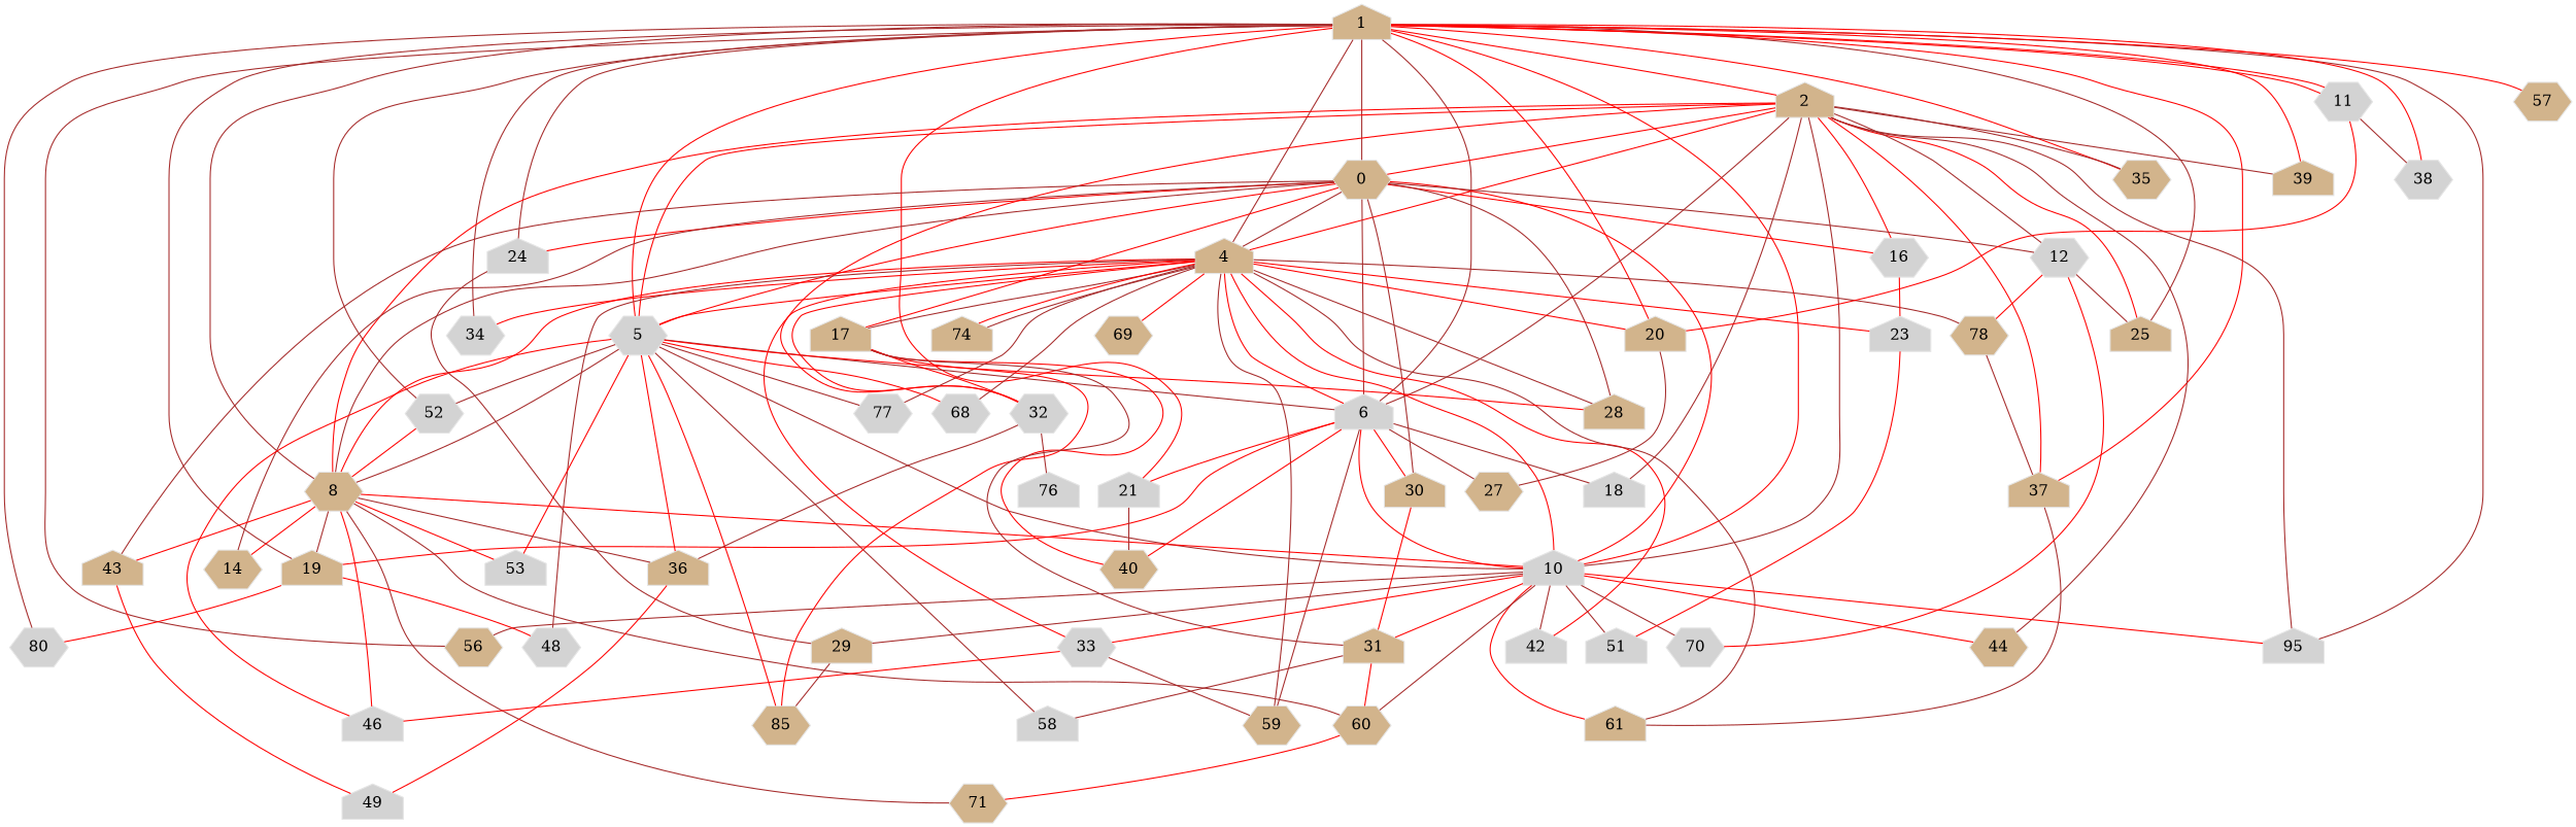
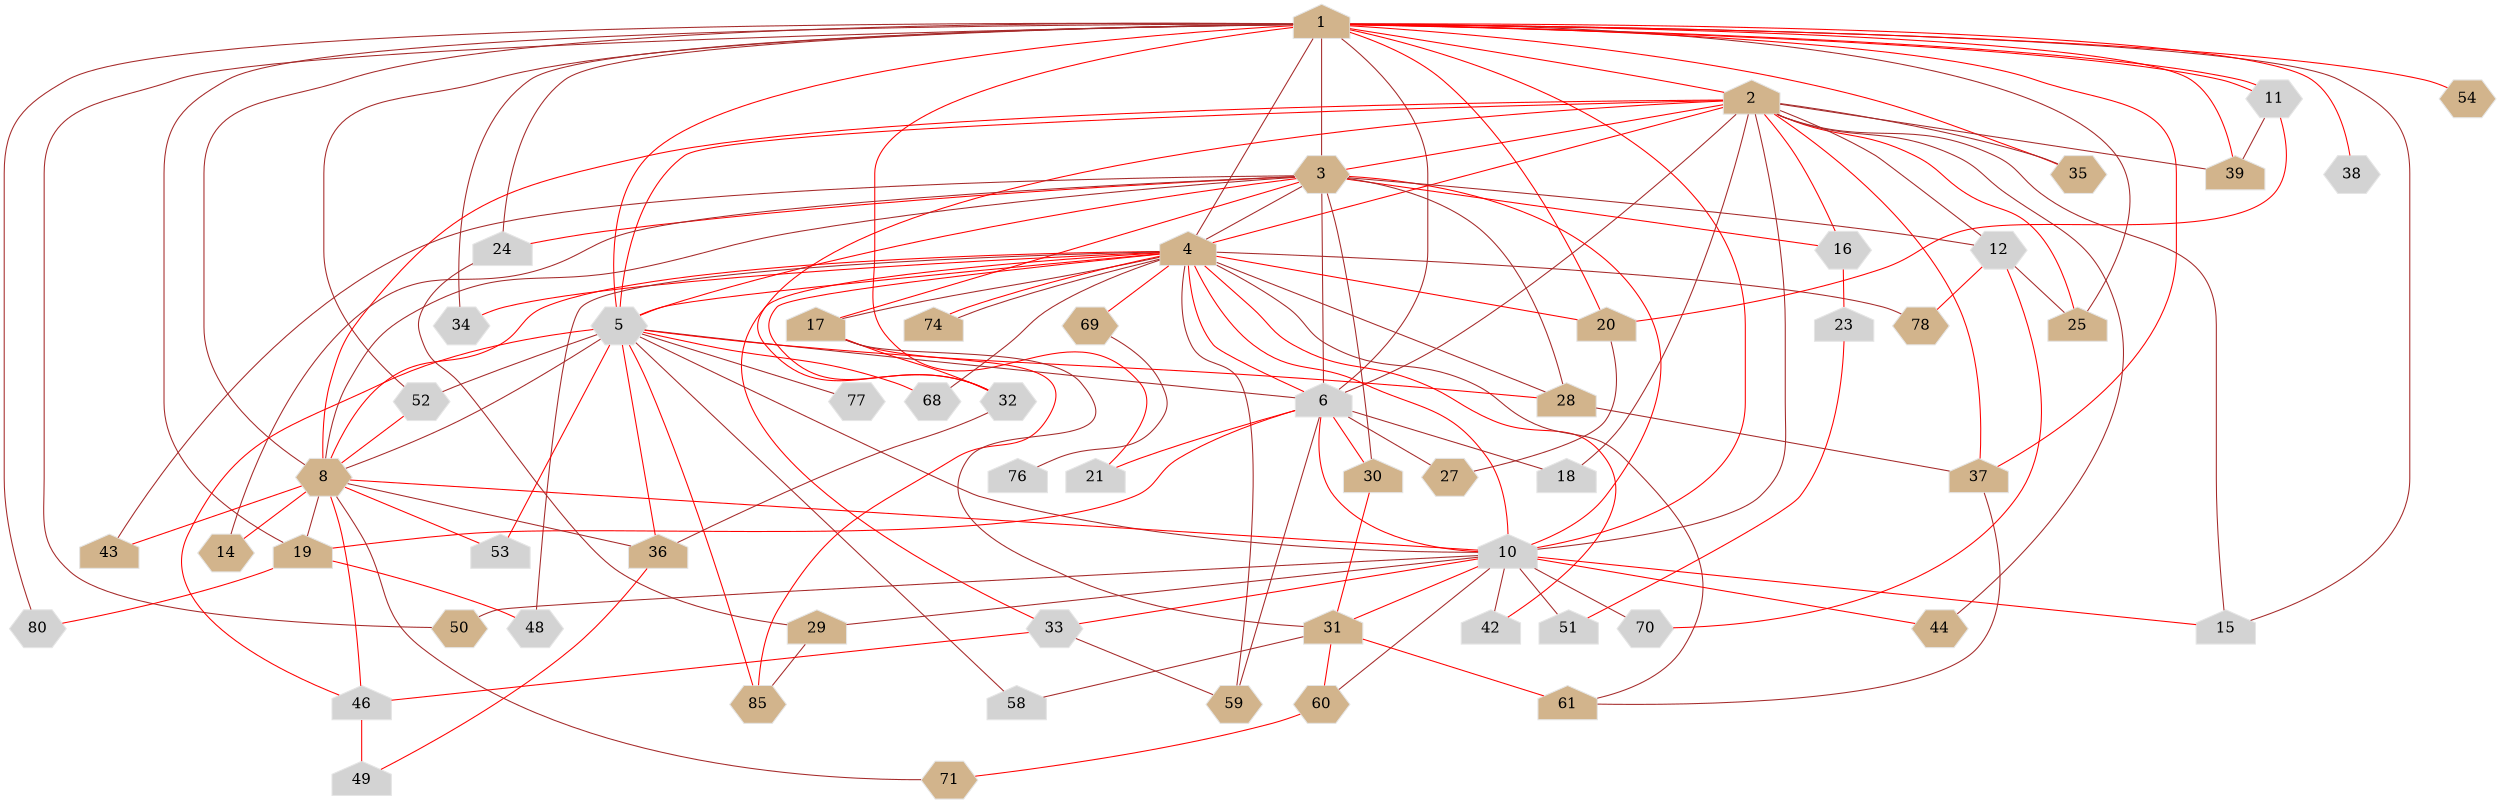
  graph {
    node [color=gray90 fillcolor=tan shape=house style=filled]
    edge [color=red]
    1 [super="+13"]
    2 [super="+67"]
-   3 [shape=hexagon super="+7" label=0]
+   3 [shape=hexagon super="+7"]
    4 [super="+9"]
    5 [fillcolor=lightgrey shape=hexagon super="+73"]
    6 [fillcolor=lightgrey]
    8 [shape=hexagon super="+41"]
    10 [fillcolor=lightgrey super="+22"]
    11 [fillcolor=lightgrey shape=hexagon]
-   15 [fillcolor=lightgrey super="+26" label=95]
+   15 [fillcolor=lightgrey super="+26"]
    19 [super="+54"]
    20 [super="+81"]
    21 [fillcolor=lightgrey]
    24 [fillcolor=lightgrey]
    25 [super="+79"]
    34 [fillcolor=lightgrey shape=hexagon]
    35 [shape=hexagon]
    37
    38 [fillcolor=lightgrey shape=hexagon]
    39
-   50 [shape=hexagon label=56]
+   50 [shape=hexagon]
    52 [fillcolor=lightgrey shape=hexagon]
-   57 [shape=hexagon]
+   57 [shape=hexagon label=54]
    80 [fillcolor=lightgrey shape=hexagon]
    12 [fillcolor=lightgrey shape=hexagon]
    16 [fillcolor=lightgrey shape=hexagon]
    18 [fillcolor=lightgrey]
    32 [fillcolor=lightgrey shape=hexagon super="+62"]
    44 [shape=hexagon]
    14 [shape=hexagon]
    17 [super="+55"]
    28
    30 [super="+63"]
    43
    23 [fillcolor=lightgrey]
    33 [fillcolor=lightgrey shape=hexagon super="+64"]
    42 [fillcolor=lightgrey]
    48 [fillcolor=lightgrey shape=hexagon]
    59 [shape=hexagon]
    61 [super="+72"]
    68 [fillcolor=lightgrey shape=hexagon]
    69 [shape=hexagon]
    74
    77 [fillcolor=lightgrey shape=hexagon]
    78 [shape=hexagon]
    36 [super="+65"]
    n47 [label=85 shape=hexagon super="+75"]
    46 [fillcolor=lightgrey super="+56"]
    53 [fillcolor=lightgrey]
    58 [fillcolor=lightgrey]
    27 [shape=hexagon]
-   40 [shape=hexagon]
    60 [shape=hexagon super="+66"]
    71 [shape=hexagon]
    29
    31 [super="+47"]
    51 [fillcolor=lightgrey]
    70 [fillcolor=lightgrey shape=hexagon]
    76 [fillcolor=lightgrey]
    49 [fillcolor=lightgrey]
    1 -- 2
    1 -- 3 [color=brown weight=2]
    1 -- 4 [color=brown weight=2]
    1 -- 5 [weight=2]
    1 -- 6 [color=brown]
    1 -- 8 [color=brown]
    1 -- 10
    1 -- 11
    1 -- 11
    1 -- 15 [color=brown]
    1 -- 19 [color=brown weight=2]
    1 -- 20
    1 -- 21
    1 -- 24 [color=brown]
    1 -- 25 [color=brown]
    1 -- 34 [color=brown]
    1 -- 35
    1 -- 37
    1 -- 38
    1 -- 39
    1 -- 50 [color=brown]
    1 -- 52 [color=brown]
    1 -- 57 [weight=2]
    1 -- 80 [color=brown]
    2 -- 3 [weight=2]
    2 -- 4 [weight=2]
    2 -- 5
    2 -- 6 [color=brown]
    2 -- 8
    2 -- 10 [color=brown weight=2]
    2 -- 15 [color=brown]
    2 -- 25
    2 -- 35 [color=brown]
    2 -- 37
    2 -- 39 [color=brown]
    2 -- 12 [color=brown]
    2 -- 16
    2 -- 18 [color=brown]
    2 -- 32
    2 -- 44 [color=brown]
    3 -- 4 [color=brown weight=4]
    3 -- 5 [weight=2]
    3 -- 6 [color=brown weight=2]
    3 -- 8 [color=brown weight=2]
    3 -- 10 [weight=2]
    3 -- 24
    3 -- 12 [color=brown]
    3 -- 16
    3 -- 14 [color=brown]
    3 -- 17
    3 -- 28 [color=brown]
    3 -- 30 [color=brown weight=2]
    3 -- 43 [color=brown]
    4 -- 5 [weight=2]
    4 -- 6 [weight=2]
    4 -- 8 [weight=2]
    4 -- 10 [weight=2]
    4 -- 20
    4 -- 34
    4 -- 32
    4 -- 17 [color=brown]
    4 -- 28 [color=brown]
-   4 -- 23
    4 -- 33
    4 -- 42
    4 -- 48 [color=brown]
    4 -- 59 [color=brown]
    4 -- 61 [color=brown]
    4 -- 68 [color=brown]
    4 -- 69 [weight=2]
    4 -- 74
    4 -- 74 [color=brown]
-   4 -- 77 [color=brown]
    4 -- 78 [color=brown]
    5 -- 6 [color=brown]
    5 -- 8 [color=brown]
    5 -- 10 [color=brown]
    5 -- 52 [color=brown]
    5 -- 28
    5 -- 68
    5 -- 77 [color=brown]
    5 -- 36
    5 -- n47
    5 -- 46
    5 -- 53
    5 -- 58 [color=brown]
    6 -- 10
    6 -- 19
    6 -- 21
    6 -- 18 [color=brown]
    6 -- 30
    6 -- 59 [color=brown]
    6 -- 27 [color=brown]
-   6 -- 40
    8 -- 10
    8 -- 19 [color=brown]
    8 -- 14
    8 -- 43
    8 -- 36 [color=brown]
    8 -- 46
    8 -- 53
-   8 -- 60 [color=brown]
    8 -- 71 [color=brown]
    10 -- 15
    10 -- 50 [color=brown]
    10 -- 44
    10 -- 33
    10 -- 42 [color=brown]
    10 -- 60 [color=brown]
    10 -- 29 [color=brown]
    10 -- 31
    10 -- 51 [color=brown]
    10 -- 70 [color=brown]
    11 -- 20
-   11 -- 38 [color=brown]
+   11 -- 39 [color=brown]
    19 -- 80
    19 -- 48
    20 -- 27 [color=brown]
-   21 -- 40 [color=brown]
    24 -- 29 [color=brown]
    37 -- 61 [color=brown]
    52 -- 8
    12 -- 25 [color=brown]
    12 -- 78
    12 -- 70
    16 -- 23
    32 -- 36 [color=brown]
-   32 -- 76 [color=brown]
+   69 -- 76 [color=brown]
    17 -- 32
    17 -- n47
-   17 -- 40
    17 -- 31 [color=brown]
-   78 -- 37 [color=brown]
+   28 -- 37 [color=brown]
    30 -- 31
    23 -- 51
    33 -- 59 [color=brown]
    33 -- 46
    36 -- 49
-   43 -- 49
+   46 -- 49
    60 -- 71
    29 -- n47 [color=brown]
-   10 -- 61
+   31 -- 61
    31 -- 58 [color=brown]
    31 -- 60
  }
